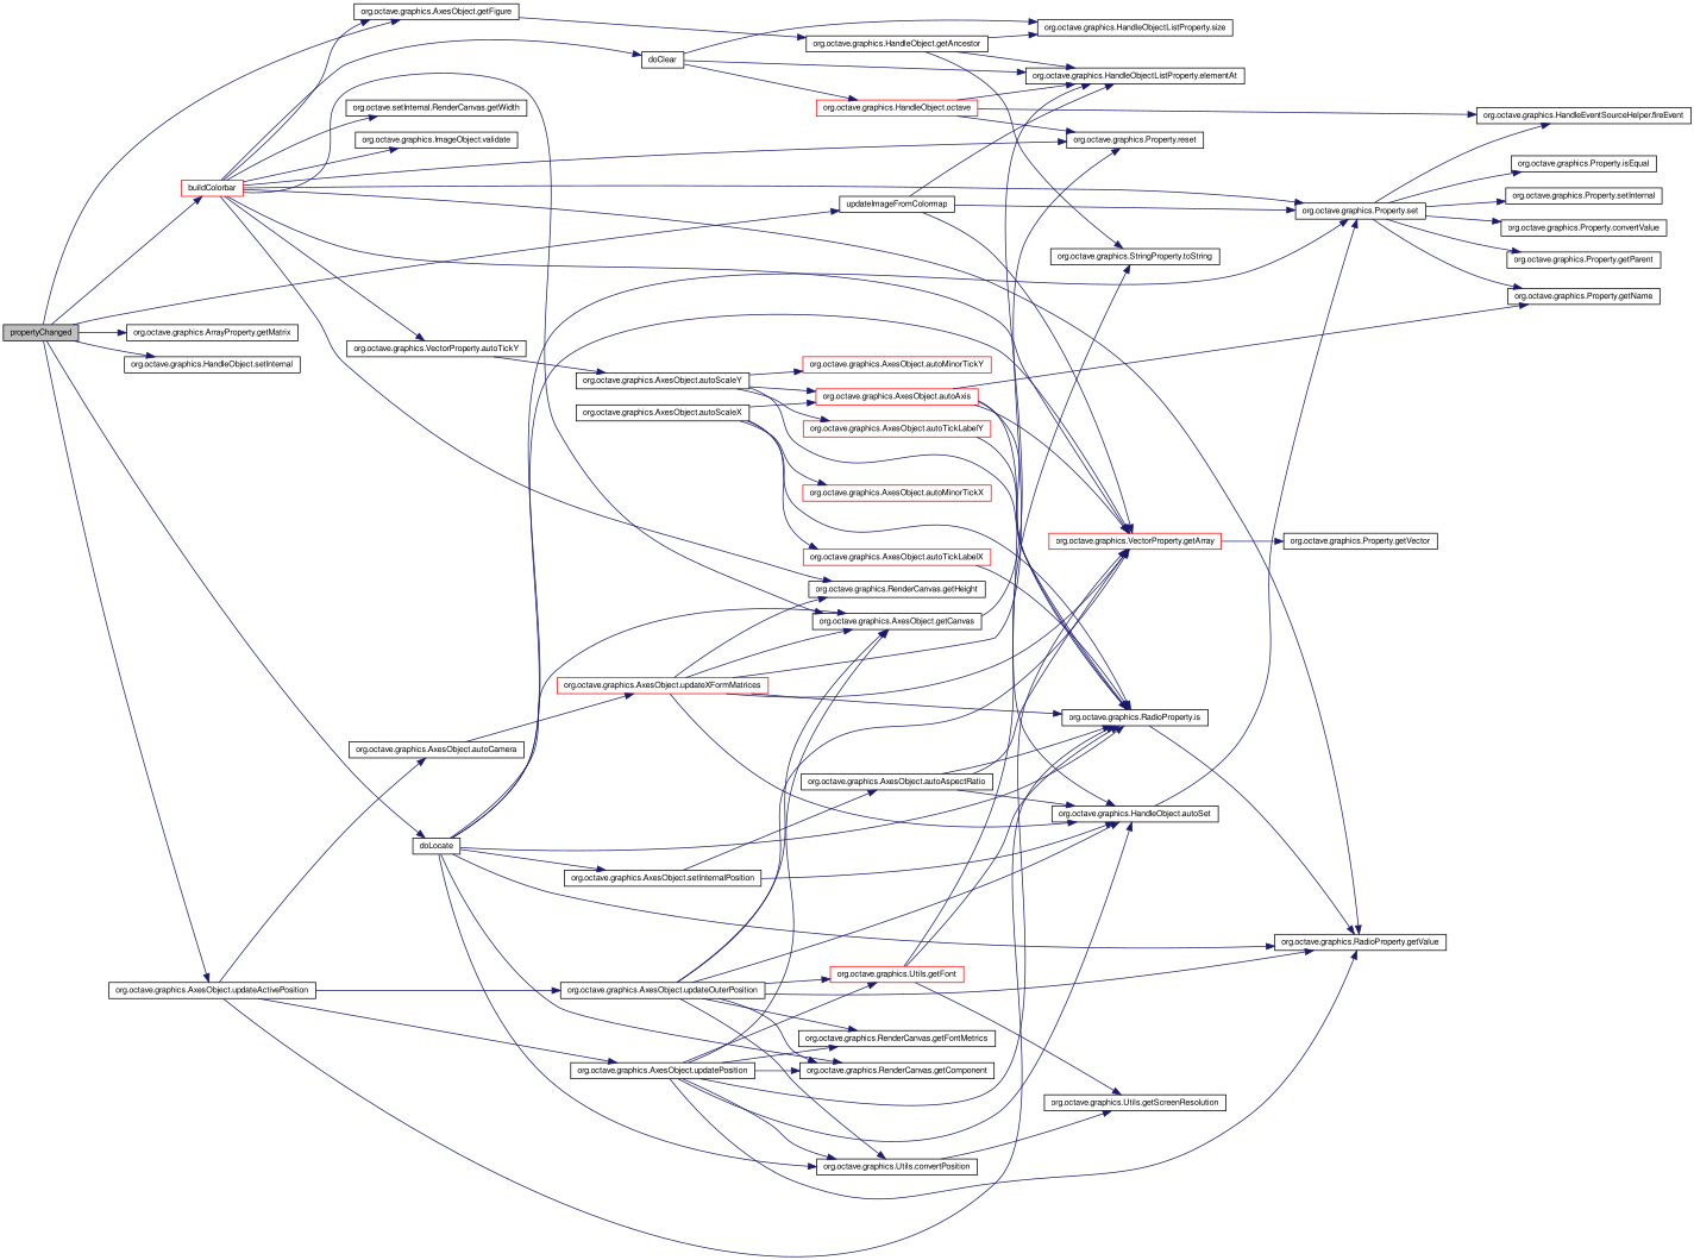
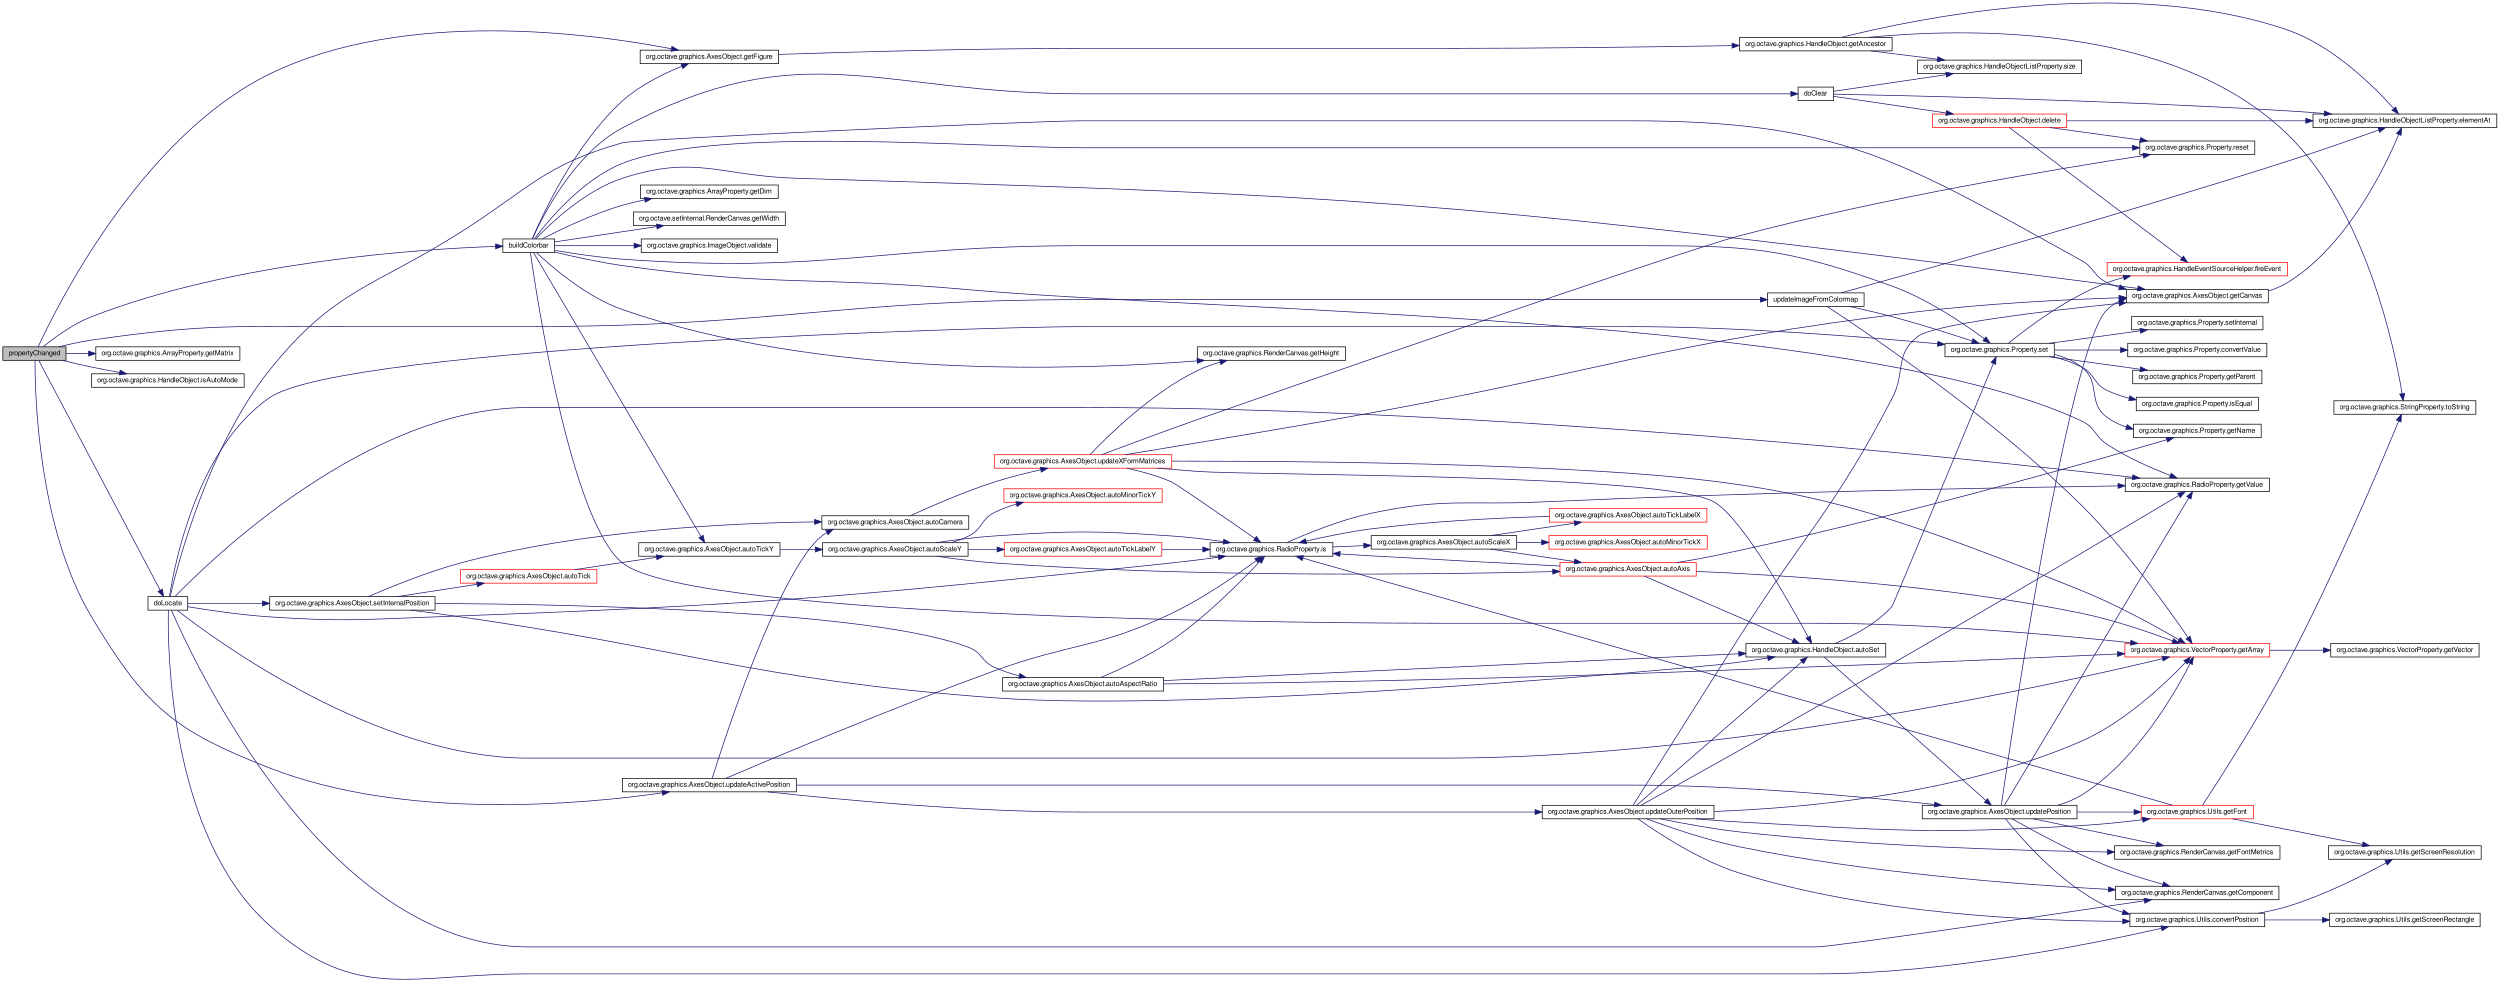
  digraph {
    rankdir=LR
    node [color=black fillcolor=white fontname=FreeSans fontsize=10 shape=record style=filled]
    edge [color=midnightblue fontname=FreeSans fontsize=10 labelfontname=FreeSans labelfontsize=10 style=solid]
    n1 [fillcolor=grey75 fontcolor=black height=0.2 label=propertyChanged width=0.4]
-   n2 [color=red height=0.2 label=buildColorbar width=0.4]
+   n2 [height=0.2 label=buildColorbar width=0.4]
    n3 [height=0.2 label="org.octave.graphics.AxesObject.getFigure" width=0.4]
    n4 [height=0.2 label=doLocate width=0.4]
    n5 [height=0.2 label="org.octave.graphics.ArrayProperty.getMatrix" width=0.4]
-   n6 [height=0.2 label="org.octave.graphics.HandleObject.setInternal" width=0.4]
+   n6 [height=0.2 label="org.octave.graphics.HandleObject.isAutoMode" width=0.4]
    n7 [height=0.2 label="org.octave.graphics.AxesObject.updateActivePosition" width=0.4]
    n8 [height=0.2 label=updateImageFromColormap width=0.4]
    n9 [height=0.2 label="org.octave.graphics.Property.set" width=0.4]
    n10 [color=red height=0.2 label="org.octave.graphics.VectorProperty.getArray" width=0.4]
    n11 [height=0.2 label="org.octave.graphics.RadioProperty.getValue" width=0.4]
-   n12 [height=0.2 label="org.octave.graphics.VectorProperty.autoTickY" width=0.4]
+   n12 [height=0.2 label="org.octave.graphics.AxesObject.autoTickY" width=0.4]
    n13 [height=0.2 label=doClear width=0.4]
    n14 [height=0.2 label="org.octave.graphics.Property.reset" width=0.4]
    n15 [height=0.2 label="org.octave.graphics.AxesObject.getCanvas" width=0.4]
+   n16 [height=0.2 label="org.octave.graphics.ArrayProperty.getDim" width=0.4]
    n17 [height=0.2 label="org.octave.graphics.RenderCanvas.getHeight" width=0.4]
    n18 [height=0.2 label="org.octave.setInternal.RenderCanvas.getWidth" width=0.4]
    n19 [height=0.2 label="org.octave.graphics.ImageObject.validate" width=0.4]
    n20 [height=0.2 label="org.octave.graphics.HandleObject.getAncestor" width=0.4]
    n21 [height=0.2 label="org.octave.graphics.RadioProperty.is" width=0.4]
    n22 [height=0.2 label="org.octave.graphics.Utils.convertPosition" width=0.4]
    n23 [height=0.2 label="org.octave.graphics.RenderCanvas.getComponent" width=0.4]
    n24 [height=0.2 label="org.octave.graphics.AxesObject.setInternalPosition" width=0.4]
    n25 [height=0.2 label="org.octave.graphics.AxesObject.autoCamera" width=0.4]
    n26 [height=0.2 label="org.octave.graphics.AxesObject.updateOuterPosition" width=0.4]
    n27 [height=0.2 label="org.octave.graphics.AxesObject.updatePosition" width=0.4]
    n28 [height=0.2 label="org.octave.graphics.HandleObjectListProperty.elementAt" width=0.4]
    n29 [height=0.2 label="org.octave.graphics.Property.getName" width=0.4]
    n30 [height=0.2 label="org.octave.graphics.Property.convertValue" width=0.4]
-   n31 [height=0.2 label="org.octave.graphics.HandleEventSourceHelper.fireEvent" width=0.4]
+   n31 [color=red height=0.2 label="org.octave.graphics.HandleEventSourceHelper.fireEvent" width=0.4]
    n32 [height=0.2 label="org.octave.graphics.Property.getParent" width=0.4]
    n33 [height=0.2 label="org.octave.graphics.Property.isEqual" width=0.4]
    n34 [height=0.2 label="org.octave.graphics.Property.setInternal" width=0.4]
-   n35 [height=0.2 label="org.octave.graphics.Property.getVector" width=0.4]
+   n35 [height=0.2 label="org.octave.graphics.VectorProperty.getVector" width=0.4]
    n36 [height=0.2 label="org.octave.graphics.AxesObject.autoScaleY" width=0.4]
-   n37 [color=red height=0.2 label="org.octave.graphics.HandleObject.octave" width=0.4]
+   n37 [color=red height=0.2 label="org.octave.graphics.HandleObject.delete" width=0.4]
    n38 [height=0.2 label="org.octave.graphics.HandleObjectListProperty.size" width=0.4]
    n39 [height=0.2 label="org.octave.graphics.AxesObject.autoScaleX" width=0.4]
    n40 [color=red height=0.2 label="org.octave.graphics.AxesObject.autoAxis" width=0.4]
    n41 [color=red height=0.2 label="org.octave.graphics.AxesObject.autoMinorTickX" width=0.4]
    n42 [color=red height=0.2 label="org.octave.graphics.AxesObject.autoTickLabelX" width=0.4]
    n43 [height=0.2 label="org.octave.graphics.HandleObject.autoSet" width=0.4]
    n44 [color=red height=0.2 label="org.octave.graphics.AxesObject.autoMinorTickY" width=0.4]
    n45 [color=red height=0.2 label="org.octave.graphics.AxesObject.autoTickLabelY" width=0.4]
    n46 [height=0.2 label="org.octave.graphics.StringProperty.toString" width=0.4]
+   n47 [height=0.2 label="org.octave.graphics.Utils.getScreenRectangle" width=0.4]
    n48 [height=0.2 label="org.octave.graphics.Utils.getScreenResolution" width=0.4]
    n49 [height=0.2 label="org.octave.graphics.AxesObject.autoAspectRatio" width=0.4]
+   n50 [color=red height=0.2 label="org.octave.graphics.AxesObject.autoTick" width=0.4]
    n51 [color=red height=0.2 label="org.octave.graphics.AxesObject.updateXFormMatrices" width=0.4]
    n52 [color=red height=0.2 label="org.octave.graphics.Utils.getFont" width=0.4]
    n53 [height=0.2 label="org.octave.graphics.RenderCanvas.getFontMetrics" width=0.4]
    n1 -> n2
    n1 -> n3
    n1 -> n4
    n1 -> n5
    n1 -> n6
    n1 -> n7
    n1 -> n8
    n2 -> n3
    n2 -> n9
    n2 -> n10
    n2 -> n11
    n2 -> n12
    n2 -> n13
    n2 -> n14
    n2 -> n15
+   n2 -> n16
    n2 -> n17
    n2 -> n18
    n2 -> n19
    n3 -> n20
    n4 -> n9
    n4 -> n10
    n4 -> n11
    n4 -> n15
    n4 -> n21
    n4 -> n22
    n4 -> n23
    n4 -> n24
    n7 -> n21
    n7 -> n25
    n7 -> n26
    n7 -> n27
    n8 -> n9
    n8 -> n10
    n8 -> n28
    n9 -> n29
    n9 -> n30
    n9 -> n31
    n9 -> n32
    n9 -> n33
    n9 -> n34
    n10 -> n35
    n12 -> n36
    n13 -> n28
    n13 -> n37
    n13 -> n38
    n15 -> n28
    n20 -> n28
    n20 -> n38
    n20 -> n46
    n21 -> n11
+   n22 -> n47
    n22 -> n48
+   n24 -> n25
    n24 -> n43
    n24 -> n49
+   n24 -> n50
    n25 -> n51
    n26 -> n10
    n26 -> n11
    n26 -> n15
    n26 -> n22
    n26 -> n23
    n26 -> n43
    n26 -> n52
    n26 -> n53
    n27 -> n10
    n27 -> n11
    n27 -> n15
    n27 -> n22
    n27 -> n23
-   n27 -> n43
+   n43 -> n27
    n27 -> n52
    n27 -> n53
    n36 -> n21
    n36 -> n40
    n36 -> n44
    n36 -> n45
    n37 -> n14
    n37 -> n28
    n37 -> n31
-   n39 -> n21
+   n21 -> n39
    n39 -> n40
    n39 -> n41
    n39 -> n42
    n40 -> n10
    n40 -> n21
    n40 -> n29
    n40 -> n43
    n42 -> n21
    n43 -> n9
    n45 -> n21
    n49 -> n10
    n49 -> n21
    n49 -> n43
+   n50 -> n12
    n51 -> n10
    n51 -> n14
    n51 -> n15
    n51 -> n17
    n51 -> n21
    n51 -> n43
    n52 -> n21
    n52 -> n46
    n52 -> n48
  }
